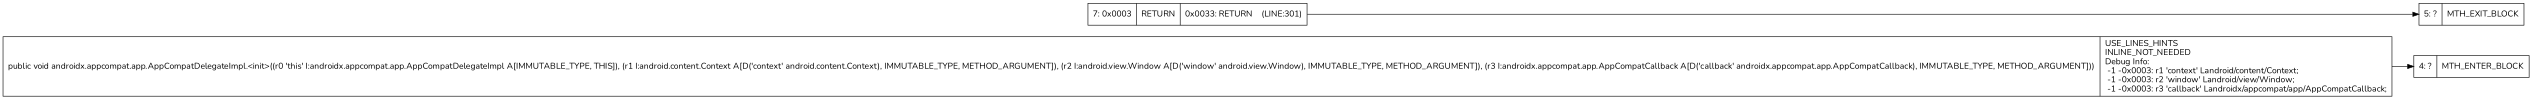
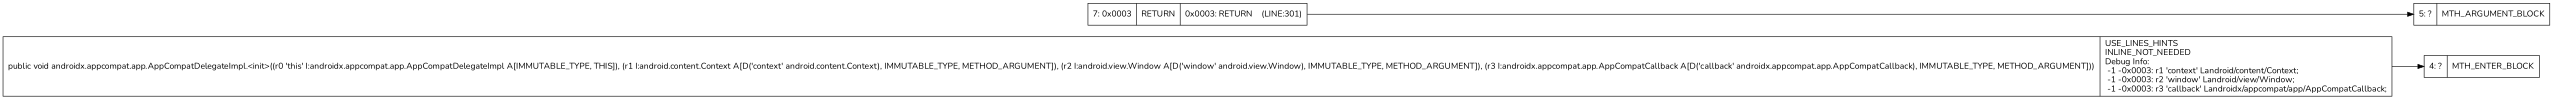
  digraph {
    fontname=Nunito
    rankdir=LR
    node [fontname=Nunito shape=record]
    edge [fontname=Nunito]
    n1 [label="{4\:\ ?|MTH_ENTER_BLOCK\l}"]
-   n2 [label="{7\:\ 0x0003|RETURN\l|0x0033: RETURN    (LINE:301)\l}"]
-   n3 [label="{5\:\ ?|MTH_EXIT_BLOCK\l}"]
+   n2 [label="{7\:\ 0x0003|RETURN\l|0x0003: RETURN    (LINE:301)\l}"]
+   n3 [label="{5\:\ ?|MTH_ARGUMENT_BLOCK\l}"]
    n4 [label="{public void androidx.appcompat.app.AppCompatDelegateImpl.\<init\>((r0 'this' I:androidx.appcompat.app.AppCompatDelegateImpl A[IMMUTABLE_TYPE, THIS]), (r1 I:android.content.Context A[D('context' android.content.Context), IMMUTABLE_TYPE, METHOD_ARGUMENT]), (r2 I:android.view.Window A[D('window' android.view.Window), IMMUTABLE_TYPE, METHOD_ARGUMENT]), (r3 I:androidx.appcompat.app.AppCompatCallback A[D('callback' androidx.appcompat.app.AppCompatCallback), IMMUTABLE_TYPE, METHOD_ARGUMENT]))  | USE_LINES_HINTS\lINLINE_NOT_NEEDED\lDebug Info:\l  \-1 \-0x0003: r1 'context' Landroid\/content\/Context;\l  \-1 \-0x0003: r2 'window' Landroid\/view\/Window;\l  \-1 \-0x0003: r3 'callback' Landroidx\/appcompat\/app\/AppCompatCallback;\l}"]
    n2 -> n3
    n4 -> n1
  }
